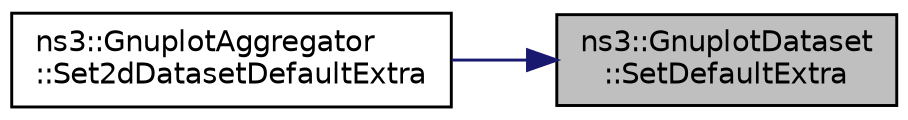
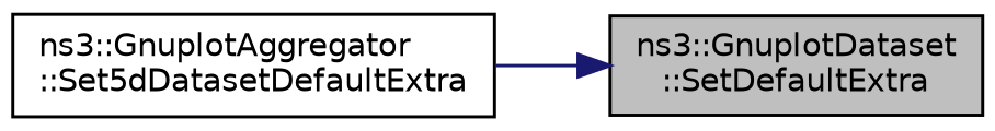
  digraph {
    rankdir=RL
    node [color=black fontname=Helvetica fontsize=10 shape=record style=filled]
    n1 [fillcolor=grey75 fontcolor=black height=0.2 label="ns3::GnuplotDataset\l::SetDefaultExtra" width=0.4]
-   n2 [fillcolor=white height=0.2 label="ns3::GnuplotAggregator\l::Set2dDatasetDefaultExtra" width=0.4]
+   n2 [fillcolor=white height=0.2 label="ns3::GnuplotAggregator\l::Set5dDatasetDefaultExtra" width=0.4]
    n1 -> n2 [color=midnightblue dir=back fontname=Helvetica fontsize=10 labelfontname=Helvetica labelfontsize=10 style=solid]
  }
